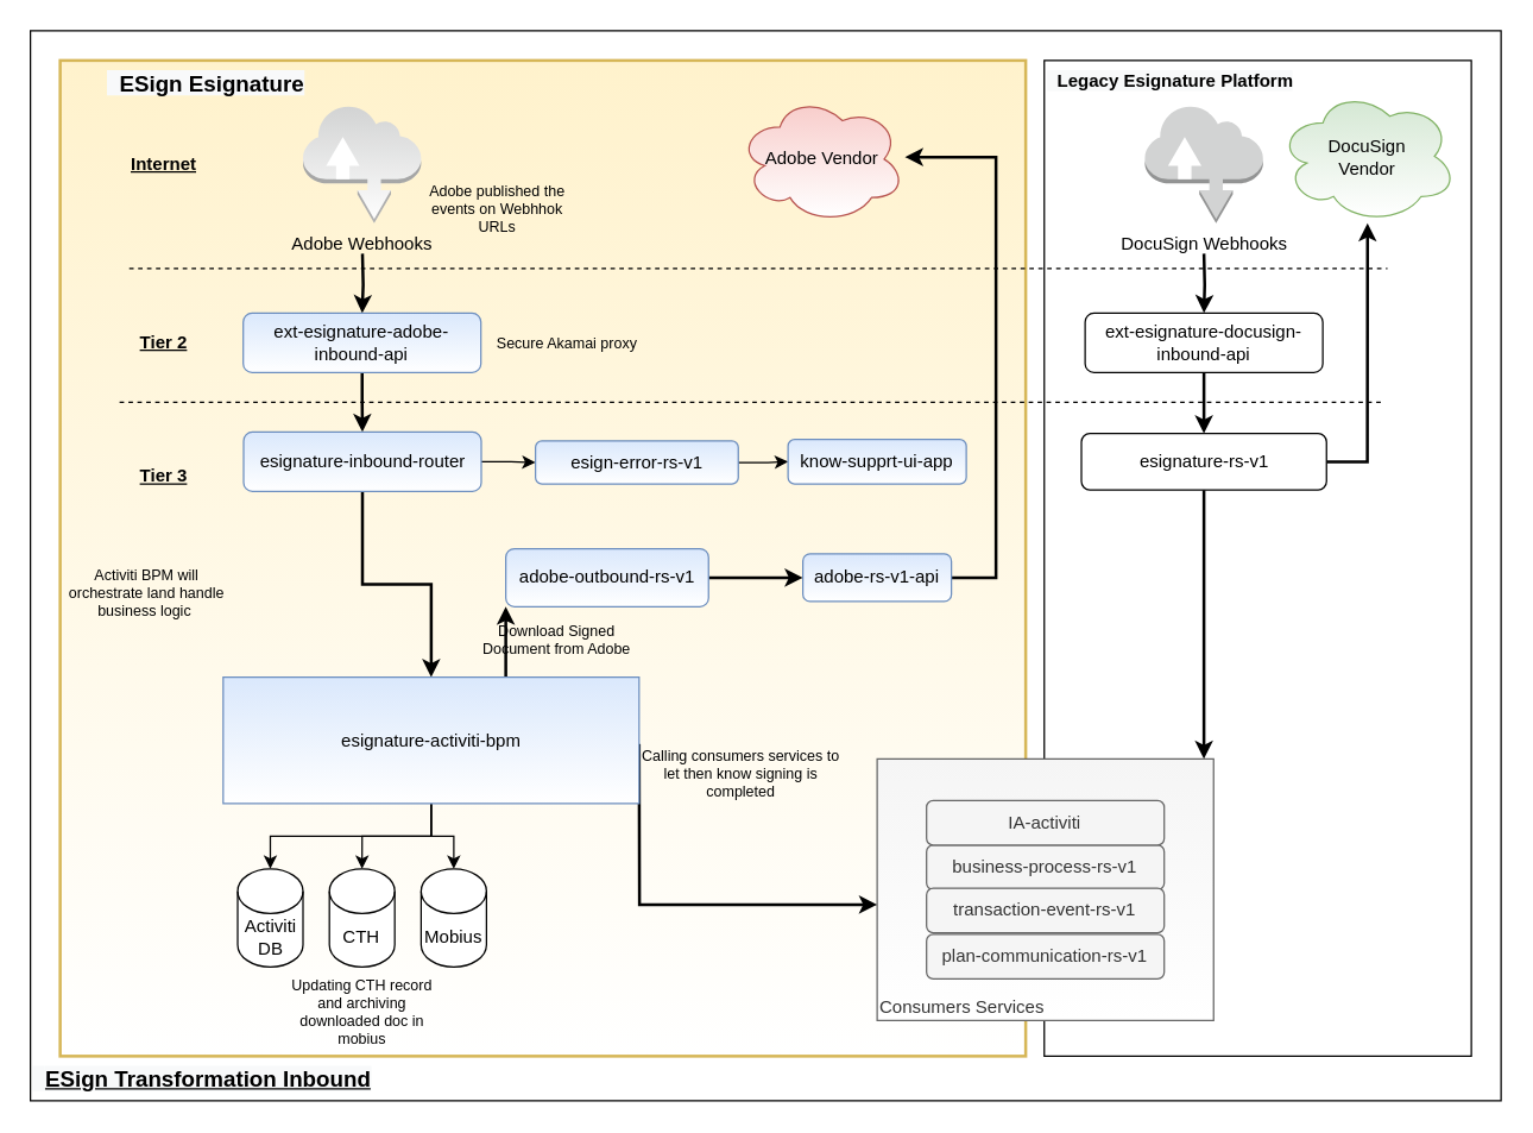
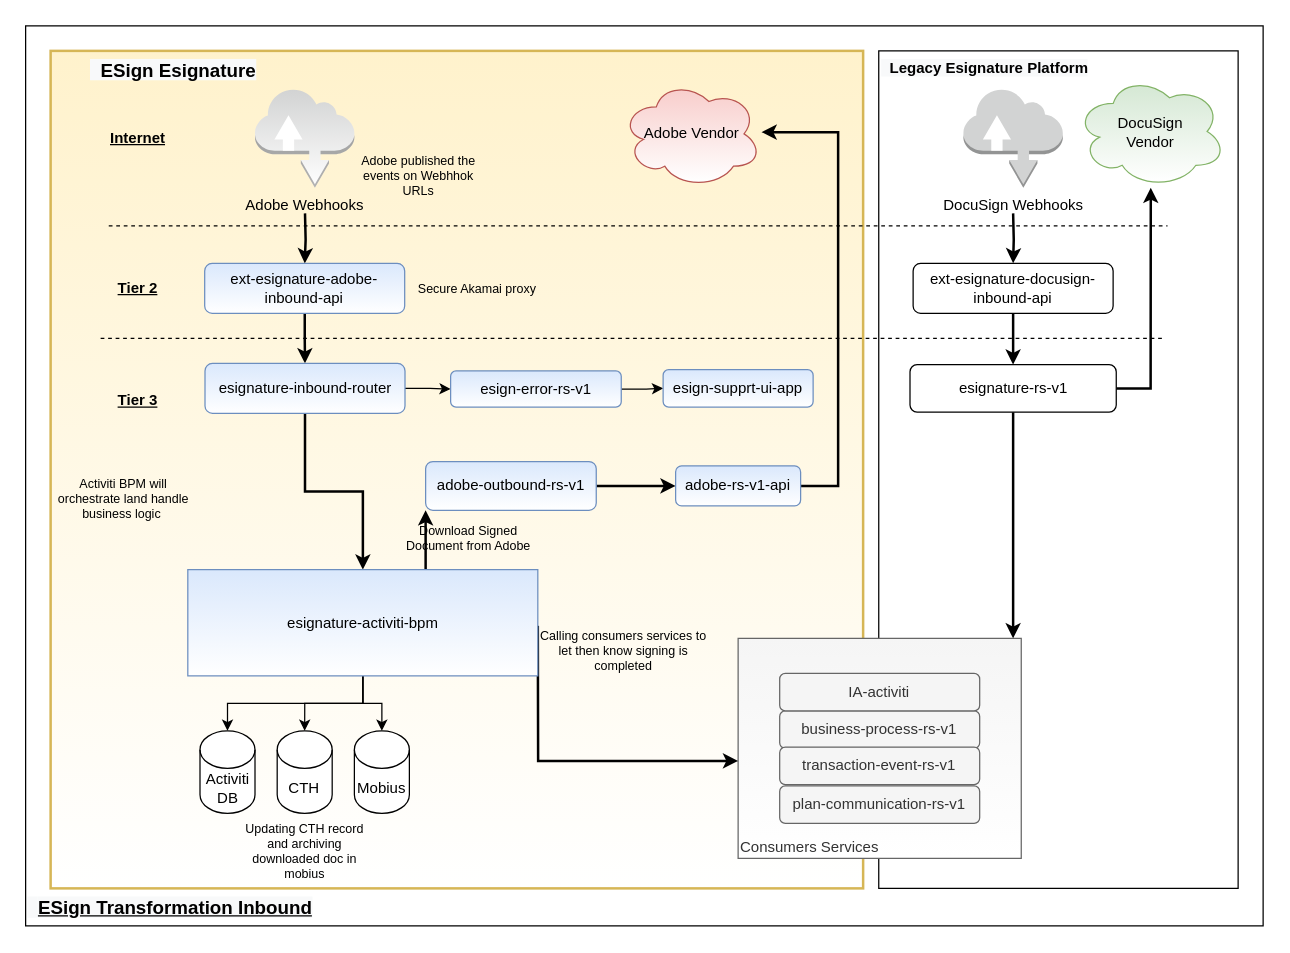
  <mxCell id="0" value="" />
  <mxCell id="1" parent="0" />
  <mxCell id="2" value="&lt;span style=&quot;color: rgba(0 , 0 , 0 , 0) ; font-family: monospace ; font-size: 0px&quot;&gt;%3CmxGraphModel%3E%3Croot%3E%3CmxCell%20id%3D%220%22%2F%3E%3CmxCell%20id%3D%221%22%20parent%3D%220%22%2F%3E%3CmxCell%20id%3D%222%22%20value%3D%22%26lt%3Bspan%20style%3D%26quot%3Bcolor%3A%20rgb(0%20%2C%200%20%2C%200)%20%3B%20font-family%3A%20%26amp%3B%2334%3Bhelvetica%26amp%3B%2334%3B%20%3B%20font-size%3A%2015px%20%3B%20font-style%3A%20normal%20%3B%20letter-spacing%3A%20normal%20%3B%20text-align%3A%20left%20%3B%20text-indent%3A%200px%20%3B%20text-transform%3A%20none%20%3B%20word-spacing%3A%200px%20%3B%20background-color%3A%20rgb(248%20%2C%20249%20%2C%20250)%20%3B%20font-weight%3A%20normal%26quot%3B%26gt%3B%26amp%3Bnbsp%3B%26lt%3Bspan%26gt%3B%26amp%3Bnbsp%3B%26lt%3B%2Fspan%26gt%3B%26lt%3B%2Fspan%26gt%3B%26lt%3Bspan%20style%3D%26quot%3Bcolor%3A%20rgb(0%20%2C%200%20%2C%200)%20%3B%20font-family%3A%20%26amp%3B%2334%3Bhelvetica%26amp%3B%2334%3B%20%3B%20font-size%3A%2015px%20%3B%20font-style%3A%20normal%20%3B%20font-weight%3A%20700%20%3B%20letter-spacing%3A%20normal%20%3B%20text-align%3A%20left%20%3B%20text-indent%3A%200px%20%3B%20text-transform%3A%20none%20%3B%20word-spacing%3A%200px%20%3B%20background-color%3A%20rgb(248%20%2C%20249%20%2C%20250)%20%3B%20text-decoration%3A%20underline%20%3B%20display%3A%20inline%20%3B%20float%3A%20none%26quot%3B%26gt%3BESign%20Transformation%20Inbound%26lt%3B%2Fspan%26gt%3B%22%20style%3D%22text%3BwhiteSpace%3Dwrap%3Bhtml%3D1%3B%22%20vertex%3D%221%22%20parent%3D%221%22%3E%3CmxGeometry%20x%3D%22-80%22%20y%3D%2260%22%20width%3D%22240%22%20height%3D%2230%22%20as%3D%22geometry%22%2F%3E%3C%2FmxCell%3E%3C%2Froot%3E%3C%2FmxGraphModel%3E&lt;/span&gt;" style="rounded=0;whiteSpace=wrap;html=1;fontSize=11;align=center;" parent="1" vertex="1"><mxGeometry x="20" y="20" width="990" height="720" as="geometry" /></mxCell>
  <mxCell id="3" value="" style="rounded=0;whiteSpace=wrap;html=1;" vertex="1" parent="1"><mxGeometry x="702.5" y="40" width="287.5" height="670" as="geometry" /></mxCell>
  <mxCell id="4" value="" style="rounded=0;whiteSpace=wrap;html=1;fillColor=#fff2cc;strokeColor=#d6b656;strokeWidth=2;gradientColor=#ffffff;" vertex="1" parent="1"><mxGeometry x="40" y="40" width="650" height="670" as="geometry" /></mxCell>
  <mxCell id="5" value="Consumers Services" style="rounded=0;whiteSpace=wrap;html=1;verticalAlign=bottom;align=left;fillColor=#f5f5f5;strokeColor=#666666;fontColor=#333333;gradientColor=#ffffff;" parent="1" vertex="1"><mxGeometry x="590" y="510" width="226.5" height="176" as="geometry" /></mxCell>
  <mxCell id="6" style="edgeStyle=orthogonalEdgeStyle;rounded=0;orthogonalLoop=1;jettySize=auto;html=1;strokeWidth=2;" parent="1" target="12" edge="1"><mxGeometry relative="1" as="geometry"><mxPoint x="243.5" y="170" as="sourcePoint" /></mxGeometry></mxCell>
  <mxCell id="7" value="Adobe Webhooks" style="outlineConnect=0;dashed=0;verticalLabelPosition=bottom;verticalAlign=top;align=center;html=1;shape=mxgraph.aws3.internet;fillColor=#D2D3D3;gradientColor=#ffffff;" parent="1" vertex="1"><mxGeometry x="203.5" y="70" width="79.5" height="79.5" as="geometry" /></mxCell>
  <mxCell id="8" value="" style="endArrow=none;html=1;dashed=1;" parent="1" edge="1"><mxGeometry width="50" height="50" relative="1" as="geometry"><mxPoint x="86.5" y="180" as="sourcePoint" /><mxPoint x="933.5" y="180" as="targetPoint" /></mxGeometry></mxCell>
  <mxCell id="9" value="Internet" style="text;html=1;strokeColor=none;fillColor=none;align=center;verticalAlign=middle;whiteSpace=wrap;rounded=0;fontStyle=5" parent="1" vertex="1"><mxGeometry x="90" y="99.75" width="40" height="20" as="geometry" /></mxCell>
  <mxCell id="10" value="" style="endArrow=none;html=1;dashed=1;" parent="1" edge="1"><mxGeometry width="50" height="50" relative="1" as="geometry"><mxPoint x="80" y="270" as="sourcePoint" /><mxPoint x="930" y="270" as="targetPoint" /></mxGeometry></mxCell>
  <mxCell id="11" style="edgeStyle=orthogonalEdgeStyle;rounded=0;orthogonalLoop=1;jettySize=auto;html=1;strokeWidth=2;" parent="1" source="12" target="17" edge="1"><mxGeometry relative="1" as="geometry" /></mxCell>
  <mxCell id="12" value="ext-esignature-adobe-inbound-api" style="rounded=1;whiteSpace=wrap;html=1;fillColor=#dae8fc;strokeColor=#6c8ebf;gradientColor=#ffffff;" parent="1" vertex="1"><mxGeometry x="163.25" y="210" width="160" height="40" as="geometry" /></mxCell>
  <mxCell id="13" value="&lt;b&gt;&lt;u&gt;Tier 2&lt;/u&gt;&lt;/b&gt;" style="text;html=1;strokeColor=none;fillColor=none;align=center;verticalAlign=middle;whiteSpace=wrap;rounded=0;" parent="1" vertex="1"><mxGeometry x="90" y="220" width="40" height="20" as="geometry" /></mxCell>
  <mxCell id="14" value="&lt;b&gt;&lt;u&gt;Tier 3&lt;/u&gt;&lt;/b&gt;" style="text;html=1;strokeColor=none;fillColor=none;align=center;verticalAlign=middle;whiteSpace=wrap;rounded=0;" parent="1" vertex="1"><mxGeometry x="90" y="310" width="40" height="20" as="geometry" /></mxCell>
  <mxCell id="15" style="edgeStyle=orthogonalEdgeStyle;rounded=0;orthogonalLoop=1;jettySize=auto;html=1;strokeWidth=2;" parent="1" source="17" target="23" edge="1"><mxGeometry relative="1" as="geometry" /></mxCell>
  <mxCell id="16" style="edgeStyle=orthogonalEdgeStyle;rounded=0;orthogonalLoop=1;jettySize=auto;html=1;" edge="1" parent="1" source="17" target="50"><mxGeometry relative="1" as="geometry" /></mxCell>
  <mxCell id="17" value="esignature-inbound-router" style="rounded=1;whiteSpace=wrap;html=1;fillColor=#dae8fc;strokeColor=#6c8ebf;gradientColor=#ffffff;" parent="1" vertex="1"><mxGeometry x="163.5" y="290" width="160" height="40" as="geometry" /></mxCell>
  <mxCell id="18" style="edgeStyle=orthogonalEdgeStyle;rounded=0;orthogonalLoop=1;jettySize=auto;html=1;" parent="1" source="23" target="25" edge="1"><mxGeometry relative="1" as="geometry" /></mxCell>
  <mxCell id="19" style="edgeStyle=orthogonalEdgeStyle;rounded=0;orthogonalLoop=1;jettySize=auto;html=1;entryX=0.5;entryY=0;entryDx=0;entryDy=0;entryPerimeter=0;" parent="1" source="23" target="24" edge="1"><mxGeometry relative="1" as="geometry" /></mxCell>
  <mxCell id="20" style="edgeStyle=orthogonalEdgeStyle;rounded=0;orthogonalLoop=1;jettySize=auto;html=1;entryX=0.5;entryY=0;entryDx=0;entryDy=0;entryPerimeter=0;" parent="1" source="23" target="33" edge="1"><mxGeometry relative="1" as="geometry" /></mxCell>
  <mxCell id="21" style="edgeStyle=orthogonalEdgeStyle;rounded=0;orthogonalLoop=1;jettySize=auto;html=1;strokeWidth=2;" parent="1" source="23" target="5" edge="1"><mxGeometry relative="1" as="geometry"><Array as="points"><mxPoint x="430" y="500" /><mxPoint x="430" y="608" /></Array></mxGeometry></mxCell>
  <mxCell id="22" style="edgeStyle=orthogonalEdgeStyle;rounded=0;orthogonalLoop=1;jettySize=auto;html=1;strokeWidth=2;fontSize=12;" edge="1" parent="1" source="23" target="27"><mxGeometry relative="1" as="geometry"><Array as="points"><mxPoint x="428" y="470" /></Array></mxGeometry></mxCell>
  <mxCell id="23" value="esignature-activiti-bpm" style="rounded=0;whiteSpace=wrap;html=1;fontSize=12;fillColor=#dae8fc;strokeColor=#6c8ebf;gradientColor=#ffffff;" parent="1" vertex="1"><mxGeometry x="149.75" y="455" width="280" height="85" as="geometry" /></mxCell>
  <mxCell id="24" value="CTH" style="shape=cylinder3;whiteSpace=wrap;html=1;boundedLbl=1;backgroundOutline=1;size=15;fontSize=12;align=center;" parent="1" vertex="1"><mxGeometry x="221.25" y="584" width="44" height="66" as="geometry" /></mxCell>
  <mxCell id="25" value="Mobius" style="shape=cylinder3;whiteSpace=wrap;html=1;boundedLbl=1;backgroundOutline=1;size=15;fontSize=12;align=center;" parent="1" vertex="1"><mxGeometry x="283" y="584" width="44" height="66" as="geometry" /></mxCell>
  <mxCell id="26" style="edgeStyle=orthogonalEdgeStyle;rounded=0;orthogonalLoop=1;jettySize=auto;html=1;strokeWidth=2;" edge="1" parent="1" source="27" target="29"><mxGeometry relative="1" as="geometry" /></mxCell>
  <mxCell id="27" value="adobe-outbound-rs-v1" style="rounded=1;whiteSpace=wrap;html=1;fontSize=12;align=center;fillColor=#dae8fc;strokeColor=#6c8ebf;gradientColor=#ffffff;" parent="1" vertex="1"><mxGeometry x="340" y="368.5" width="136.5" height="39" as="geometry" /></mxCell>
  <mxCell id="28" style="edgeStyle=orthogonalEdgeStyle;rounded=0;orthogonalLoop=1;jettySize=auto;html=1;strokeWidth=2;" parent="1" source="29" target="34" edge="1"><mxGeometry relative="1" as="geometry"><Array as="points"><mxPoint x="670" y="388" /><mxPoint x="670" y="105" /></Array></mxGeometry></mxCell>
  <mxCell id="29" value="adobe-rs-v1-api" style="rounded=1;whiteSpace=wrap;html=1;fontSize=12;align=center;fillColor=#dae8fc;strokeColor=#6c8ebf;gradientColor=#ffffff;" parent="1" vertex="1"><mxGeometry x="540" y="372" width="100" height="32" as="geometry" /></mxCell>
  <mxCell id="30" value="business-process-rs-v1" style="rounded=1;whiteSpace=wrap;html=1;align=center;fillColor=#f5f5f5;strokeColor=#666666;fontColor=#333333;" parent="1" vertex="1"><mxGeometry x="623.25" y="568" width="160" height="30" as="geometry" /></mxCell>
  <mxCell id="31" value="transaction-event-rs-v1" style="rounded=1;whiteSpace=wrap;html=1;align=center;fillColor=#f5f5f5;strokeColor=#666666;fontColor=#333333;" parent="1" vertex="1"><mxGeometry x="623.25" y="597" width="160" height="30" as="geometry" /></mxCell>
  <mxCell id="32" value="plan-communication-rs-v1" style="rounded=1;whiteSpace=wrap;html=1;align=center;fillColor=#f5f5f5;strokeColor=#666666;fontColor=#333333;" parent="1" vertex="1"><mxGeometry x="623.25" y="628" width="160" height="30" as="geometry" /></mxCell>
  <mxCell id="33" value="Activiti&lt;br&gt;DB" style="shape=cylinder3;whiteSpace=wrap;html=1;boundedLbl=1;backgroundOutline=1;size=15;fontSize=12;align=center;" parent="1" vertex="1"><mxGeometry x="159.5" y="584" width="44" height="66" as="geometry" /></mxCell>
  <mxCell id="34" value="Adobe Vendor" style="ellipse;shape=cloud;whiteSpace=wrap;html=1;fontSize=12;align=center;fillColor=#f8cecc;strokeColor=#b85450;gradientColor=#ffffff;" parent="1" vertex="1"><mxGeometry x="496.5" y="63.25" width="112.25" height="86.25" as="geometry" /></mxCell>
  <mxCell id="35" style="edgeStyle=orthogonalEdgeStyle;rounded=0;orthogonalLoop=1;jettySize=auto;html=1;strokeWidth=2;" parent="1" target="41" edge="1"><mxGeometry relative="1" as="geometry"><mxPoint x="810" y="170" as="sourcePoint" /></mxGeometry></mxCell>
  <mxCell id="36" value="DocuSign Webhooks" style="outlineConnect=0;dashed=0;verticalLabelPosition=bottom;verticalAlign=top;align=center;html=1;shape=mxgraph.aws3.internet;fillColor=#D2D3D3;gradientColor=none;" parent="1" vertex="1"><mxGeometry x="770.25" y="70" width="79.5" height="79.5" as="geometry" /></mxCell>
  <mxCell id="37" style="edgeStyle=orthogonalEdgeStyle;rounded=0;orthogonalLoop=1;jettySize=auto;html=1;strokeWidth=2;" parent="1" source="39" target="5" edge="1"><mxGeometry relative="1" as="geometry"><Array as="points"><mxPoint x="810" y="560" /></Array></mxGeometry></mxCell>
  <mxCell id="38" style="edgeStyle=orthogonalEdgeStyle;rounded=0;orthogonalLoop=1;jettySize=auto;html=1;strokeWidth=2;" parent="1" source="39" target="42" edge="1"><mxGeometry relative="1" as="geometry"><Array as="points"><mxPoint x="920" y="310" /></Array></mxGeometry></mxCell>
  <mxCell id="39" value="esignature-rs-v1" style="rounded=1;whiteSpace=wrap;html=1;fontSize=12;" parent="1" vertex="1"><mxGeometry x="727.5" y="291" width="165" height="38" as="geometry" /></mxCell>
  <mxCell id="40" style="edgeStyle=orthogonalEdgeStyle;rounded=0;orthogonalLoop=1;jettySize=auto;html=1;strokeWidth=2;" parent="1" source="41" target="39" edge="1"><mxGeometry relative="1" as="geometry" /></mxCell>
  <mxCell id="41" value="ext-esignature-docusign-inbound-api" style="rounded=1;whiteSpace=wrap;html=1;" parent="1" vertex="1"><mxGeometry x="730" y="210" width="160" height="40" as="geometry" /></mxCell>
  <mxCell id="42" value="DocuSign&lt;br&gt;Vendor" style="ellipse;shape=cloud;whiteSpace=wrap;html=1;fontSize=12;align=center;fillColor=#d5e8d4;strokeColor=#82b366;gradientColor=#ffffff;" parent="1" vertex="1"><mxGeometry x="860" y="59.5" width="120.25" height="90" as="geometry" /></mxCell>
  <mxCell id="43" value="IA-activiti" style="rounded=1;whiteSpace=wrap;html=1;align=center;fillColor=#f5f5f5;strokeColor=#666666;fontColor=#333333;" parent="1" vertex="1"><mxGeometry x="623.25" y="538" width="160" height="30" as="geometry" /></mxCell>
  <mxCell id="44" value="&lt;span style=&quot;color: rgb(0 , 0 , 0) ; font-family: &amp;#34;helvetica&amp;#34; ; font-size: 15px ; font-style: normal ; letter-spacing: normal ; text-align: left ; text-indent: 0px ; text-transform: none ; word-spacing: 0px ; background-color: rgb(248 , 249 , 250)&quot;&gt;&amp;nbsp;&amp;nbsp;&lt;/span&gt;&lt;span style=&quot;color: rgb(0 , 0 , 0) ; font-family: &amp;#34;helvetica&amp;#34; ; font-size: 15px ; font-style: normal ; letter-spacing: normal ; text-align: left ; text-indent: 0px ; text-transform: none ; word-spacing: 0px ; background-color: rgb(248 , 249 , 250) ; display: inline ; float: none&quot;&gt;ESign Esignature&lt;/span&gt;" style="text;whiteSpace=wrap;html=1;fontStyle=1" parent="1" vertex="1"><mxGeometry x="70" y="40" width="190" height="30" as="geometry" /></mxCell>
  <mxCell id="45" value="&lt;b style=&quot;color: rgb(0, 0, 0); font-family: helvetica; font-size: 12px; font-style: normal; letter-spacing: normal; text-align: left; text-indent: 0px; text-transform: none; word-spacing: 0px; background-color: rgb(248, 249, 250);&quot;&gt;&amp;nbsp; Legacy&amp;nbsp;Esignature Platform&lt;/b&gt;" style="text;whiteSpace=wrap;html=1;" parent="1" vertex="1"><mxGeometry x="702.5" y="40" width="190" height="30" as="geometry" /></mxCell>
  <mxCell id="46" value="Adobe published the events on Webhhok URLs" style="text;html=1;strokeColor=none;fillColor=none;align=center;verticalAlign=middle;whiteSpace=wrap;rounded=0;fontSize=10;" parent="1" vertex="1"><mxGeometry x="283" y="129.5" width="103" height="20" as="geometry" /></mxCell>
  <mxCell id="47" value="&lt;span style=&quot;color: rgb(0 , 0 , 0) ; font-family: &amp;#34;helvetica&amp;#34; ; font-size: 15px ; font-style: normal ; letter-spacing: normal ; text-align: left ; text-indent: 0px ; text-transform: none ; word-spacing: 0px ; background-color: rgb(248 , 249 , 250) ; font-weight: normal&quot;&gt;&amp;nbsp;&lt;span&gt;&amp;nbsp;&lt;/span&gt;&lt;/span&gt;&lt;span style=&quot;color: rgb(0 , 0 , 0) ; font-family: &amp;#34;helvetica&amp;#34; ; font-size: 15px ; font-style: normal ; font-weight: 700 ; letter-spacing: normal ; text-align: left ; text-indent: 0px ; text-transform: none ; word-spacing: 0px ; background-color: rgb(248 , 249 , 250) ; text-decoration: underline ; display: inline ; float: none&quot;&gt;ESign Transformation Inbound&lt;/span&gt;" style="text;whiteSpace=wrap;html=1;" parent="1" vertex="1"><mxGeometry x="20" y="710" width="240" height="30" as="geometry" /></mxCell>
  <mxCell id="48" value="Secure Akamai proxy" style="text;html=1;strokeColor=none;fillColor=none;align=center;verticalAlign=middle;whiteSpace=wrap;rounded=0;fontSize=10;spacing=-12;spacingRight=0;spacingBottom=0;spacingTop=0;" vertex="1" parent="1"><mxGeometry x="323.25" y="220" width="117" height="20" as="geometry" /></mxCell>
  <mxCell id="49" style="edgeStyle=orthogonalEdgeStyle;rounded=0;orthogonalLoop=1;jettySize=auto;html=1;strokeWidth=1;fontSize=10;" edge="1" parent="1" source="50" target="53"><mxGeometry relative="1" as="geometry" /></mxCell>
  <mxCell id="50" value="esign-error-rs-v1" style="rounded=1;whiteSpace=wrap;html=1;fontSize=12;align=center;fillColor=#dae8fc;strokeColor=#6c8ebf;gradientColor=#ffffff;" vertex="1" parent="1"><mxGeometry x="360" y="296" width="136.5" height="29" as="geometry" /></mxCell>
  <mxCell id="51" value="Activiti BPM will &lt;br&gt;orchestrate land handle business logic&amp;nbsp;" style="text;html=1;strokeColor=none;fillColor=none;align=center;verticalAlign=middle;whiteSpace=wrap;rounded=0;fontSize=10;spacing=-12;spacingRight=0;spacingBottom=0;spacingTop=0;" vertex="1" parent="1"><mxGeometry x="40" y="387.5" width="117" height="20" as="geometry" /></mxCell>
  <mxCell id="52" value="Calling consumers services to let then know signing is completed" style="text;html=1;strokeColor=none;fillColor=none;align=center;verticalAlign=middle;whiteSpace=wrap;rounded=0;fontSize=10;spacing=-12;spacingRight=0;spacingBottom=0;spacingTop=0;" vertex="1" parent="1"><mxGeometry x="440.25" y="510" width="117" height="20" as="geometry" /></mxCell>
- <mxCell id="53" value="know-supprt-ui-app" style="rounded=1;whiteSpace=wrap;html=1;fontSize=12;fillColor=#dae8fc;strokeColor=#6c8ebf;gradientColor=#ffffff;" vertex="1" parent="1"><mxGeometry x="530" y="295" width="120" height="30" as="geometry" /></mxCell>
+ <mxCell id="53" value="esign-supprt-ui-app" style="rounded=1;whiteSpace=wrap;html=1;fontSize=12;fillColor=#dae8fc;strokeColor=#6c8ebf;gradientColor=#ffffff;" vertex="1" parent="1"><mxGeometry x="530" y="295" width="120" height="30" as="geometry" /></mxCell>
  <mxCell id="54" value="Download Signed Document from Adobe" style="text;html=1;strokeColor=none;fillColor=none;align=center;verticalAlign=middle;whiteSpace=wrap;rounded=0;fontSize=10;" vertex="1" parent="1"><mxGeometry x="323.25" y="420" width="103" height="20" as="geometry" /></mxCell>
  <mxCell id="55" value="Updating CTH record and archiving downloaded doc in mobius" style="text;html=1;strokeColor=none;fillColor=none;align=center;verticalAlign=middle;whiteSpace=wrap;rounded=0;fontSize=10;" vertex="1" parent="1"><mxGeometry x="192" y="670" width="103" height="20" as="geometry" /></mxCell>
